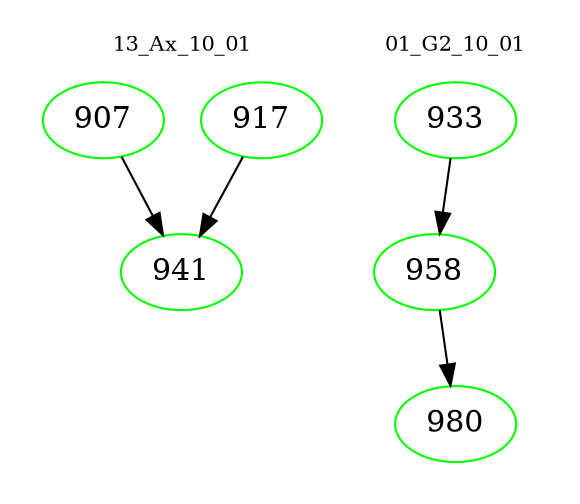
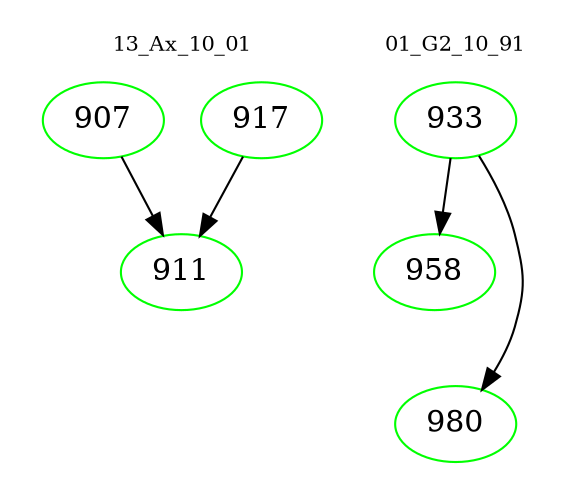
  digraph {
    node [color=green]
    edge [color=black]
    n1 [label=917]
    n2 [label=907]
-   n3 [label=941]
+   n3 [label=911]
    n4 [label=958]
    n5 [label=933]
    n6 [label=980]
    subgraph cluster_1 {
      color=white
      fontsize=10
      label="13_Ax_10_01"
      n1
      n2
      n3
    }
    subgraph cluster_2 {
      color=white
      fontsize=10
-     label="01_G2_10_01"
+     label="01_G2_10_91"
      n4
      n5
      n6
    }
    n1 -> n3
    n2 -> n3
    n5 -> n4
-   n4 -> n6
+   n5 -> n6
  }
